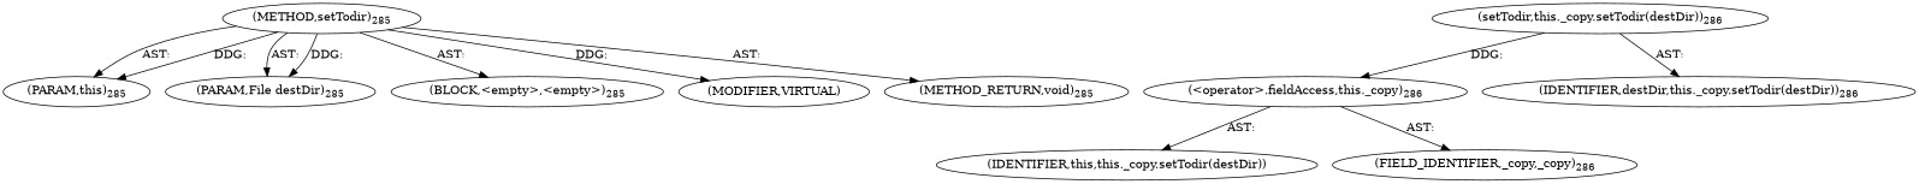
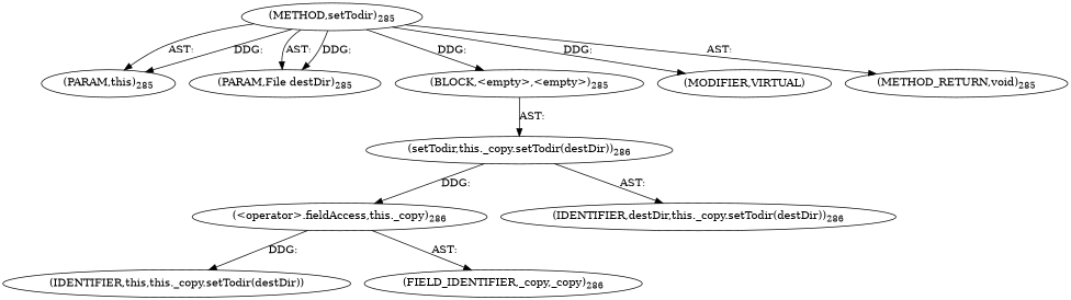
  digraph {
    n1 [label=<(METHOD,setTodir)<SUB>285</SUB>>]
    n2 [label=<(PARAM,this)<SUB>285</SUB>>]
    n3 [label=<(PARAM,File destDir)<SUB>285</SUB>>]
    n4 [label=<(BLOCK,&lt;empty&gt;,&lt;empty&gt;)<SUB>285</SUB>>]
    n5 [label=<(MODIFIER,VIRTUAL)>]
    n6 [label=<(METHOD_RETURN,void)<SUB>285</SUB>>]
    n7 [label=<(setTodir,this._copy.setTodir(destDir))<SUB>286</SUB>>]
    n8 [label=<(&lt;operator&gt;.fieldAccess,this._copy)<SUB>286</SUB>>]
    n9 [label=<(IDENTIFIER,destDir,this._copy.setTodir(destDir))<SUB>286</SUB>>]
    n10 [label=<(IDENTIFIER,this,this._copy.setTodir(destDir))>]
    n11 [label=<(FIELD_IDENTIFIER,_copy,_copy)<SUB>286</SUB>>]
    n1 -> n2 [label="AST: "]
    n1 -> n2 [label="DDG: "]
    n1 -> n3 [label="AST: "]
    n1 -> n3 [label="DDG: "]
-   n1 -> n4 [label="AST: "]
+   n1 -> n4 [label="DDG: "]
    n1 -> n5 [label="DDG: "]
    n1 -> n6 [label="AST: "]
+   n4 -> n7 [label="AST: "]
    n7 -> n8 [label="DDG: "]
    n7 -> n9 [label="AST: "]
-   n8 -> n10 [label="AST: "]
+   n8 -> n10 [label="DDG: "]
    n8 -> n11 [label="AST: "]
  }
